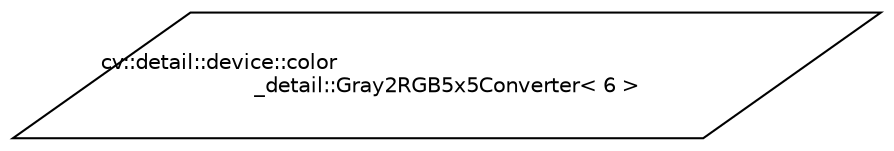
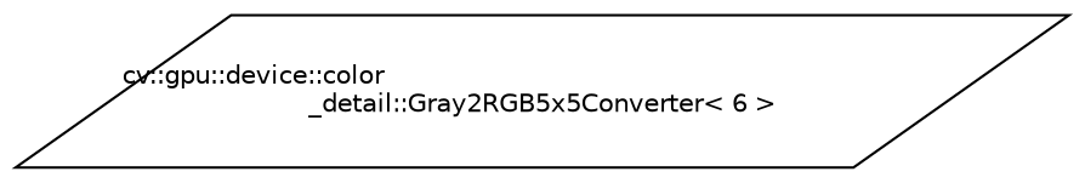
  digraph {
    rankdir=LR
-   n1 [color=black fillcolor=white fontname=Helvetica fontsize=10 height=0.2 label="cv::detail::device::color\l_detail::Gray2RGB5x5Converter\< 6 \>" shape=parallelogram style=filled width=0.4]
+   n1 [color=black fillcolor=white fontname=Helvetica fontsize=10 height=0.2 label="cv::gpu::device::color\l_detail::Gray2RGB5x5Converter\< 6 \>" shape=parallelogram style=filled width=0.4]
  }
